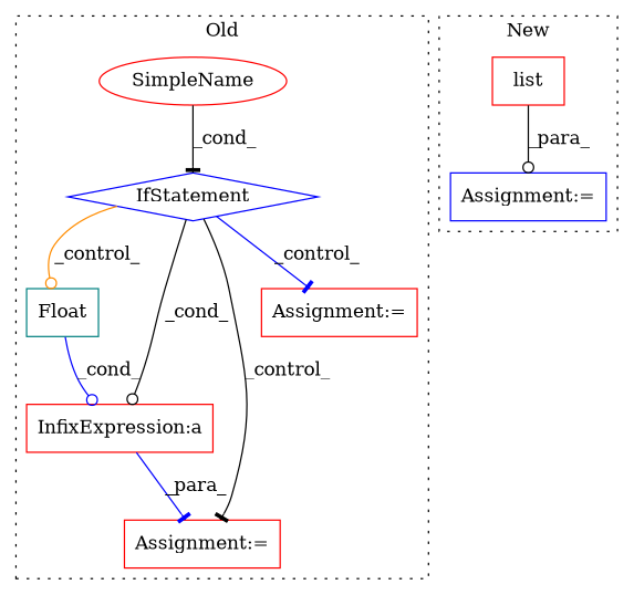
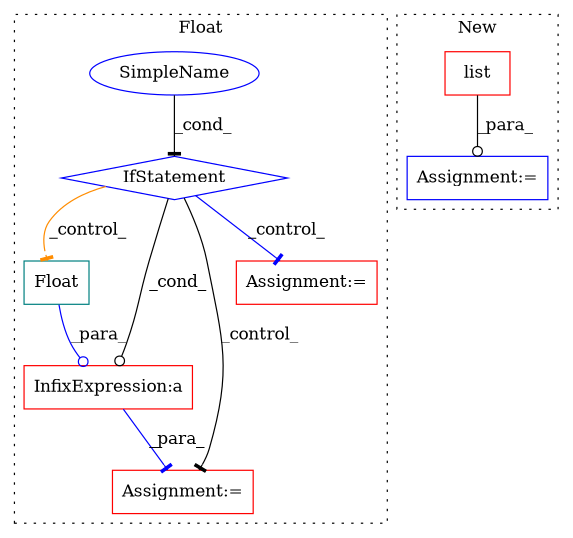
  digraph {
    node [a=7 color=red l=1 shape=box]
    edge [arrowhead=odot color=black]
    n1 [a=32 color=teal l="6,1" label=Float s="5609,5624"]
    n2 [label="Assignment:=" s=5585]
    n3 [a=27 l=3 label="InfixExpression:a" s=5606]
-   n4 [a=42 label=SimpleName shape=ellipse l=""]
+   n4 [a=42 color=blue label=SimpleName shape=ellipse l=""]
    n5 [a=25 color=blue l="4,2" label=IfStatement s="5501,5519" shape=diamond]
    n6 [label="Assignment:=" s=5543]
    n7 [a=32 l="5,1" label=list s="6080,6095"]
    n8 [color=blue label="Assignment:=" s=6079]
    subgraph cluster_1 {
-     label=Old
+     label=Float
      style=dotted
      n1
      n2
      n3
      n4
      n5
      n6
    }
    subgraph cluster_2 {
      label=New
      style=dotted
      n7
      n8
    }
-   n1 -> n3 [color=blue label=_cond_]
+   n1 -> n3 [color=blue label=_para_]
    n3 -> n2 [arrowhead=tee color=blue label=_para_]
    n4 -> n5 [arrowhead=tee label=_cond_]
-   n5 -> n1 [color=darkorange label=_control_]
+   n5 -> n1 [arrowhead=tee color=darkorange label=_control_]
    n5 -> n2 [arrowhead=tee label=_control_]
    n5 -> n3 [label=_cond_]
    n5 -> n6 [arrowhead=tee color=blue label=_control_]
    n7 -> n8 [label=_para_]
  }
